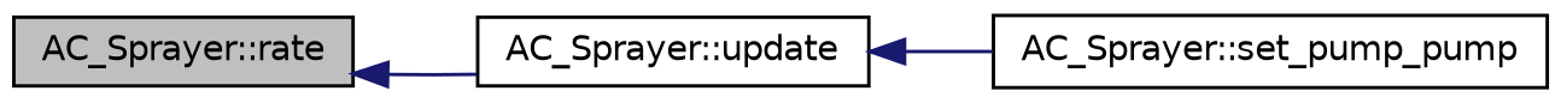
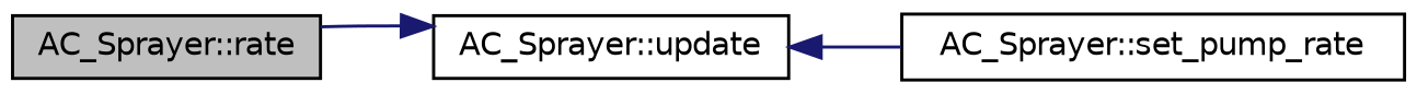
  digraph {
    rankdir=LR
    node [color=black fillcolor=white fontname=Helvetica fontsize=10 shape=record style=filled]
    edge [color=midnightblue dir=back fontname=Helvetica fontsize=10 labelfontname=Helvetica labelfontsize=10 style=solid]
    n1 [fillcolor=grey75 fontcolor=black height=0.2 label="AC_Sprayer::rate" width=0.4]
    n2 [height=0.2 label="AC_Sprayer::update" width=0.4]
-   n3 [height=0.2 label="AC_Sprayer::set_pump_pump" width=0.4]
-   n1 -> n2
+   n3 [height=0.2 label="AC_Sprayer::set_pump_rate" width=0.4]
+   n2 -> n1
    n2 -> n3
  }
